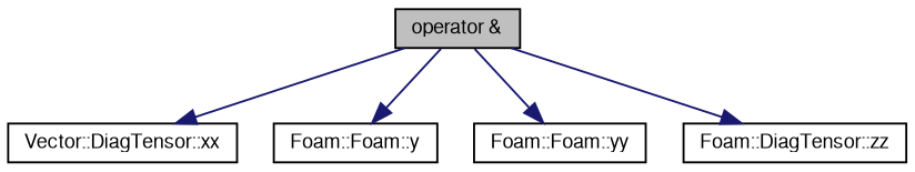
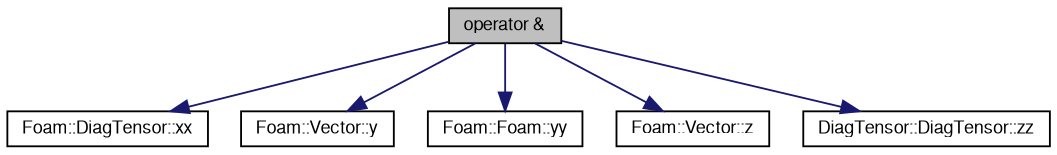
  digraph {
    rankdir=TB
    node [color=black fontname=FreeSans fontsize=10 shape=record]
    edge [color=midnightblue fontname=FreeSans fontsize=10 labelfontname=FreeSans labelfontsize=10 style=solid]
    n1 [fillcolor=grey75 fontcolor=black height=0.2 label="operator &" style=filled width=0.4]
-   n2 [height=0.2 label="Vector::DiagTensor::xx" width=0.4]
-   n3 [height=0.2 label="Foam::Foam::y" width=0.4]
+   n2 [height=0.2 label="Foam::DiagTensor::xx" width=0.4]
+   n3 [height=0.2 label="Foam::Vector::y" width=0.4]
    n4 [height=0.2 label="Foam::Foam::yy" width=0.4]
-   n6 [height=0.2 label="Foam::DiagTensor::zz" width=0.4]
+   n5 [height=0.2 label="Foam::Vector::z" width=0.4]
+   n6 [height=0.2 label="DiagTensor::DiagTensor::zz" width=0.4]
    n1 -> n2
    n1 -> n3
    n1 -> n4
+   n1 -> n5
    n1 -> n6
  }
